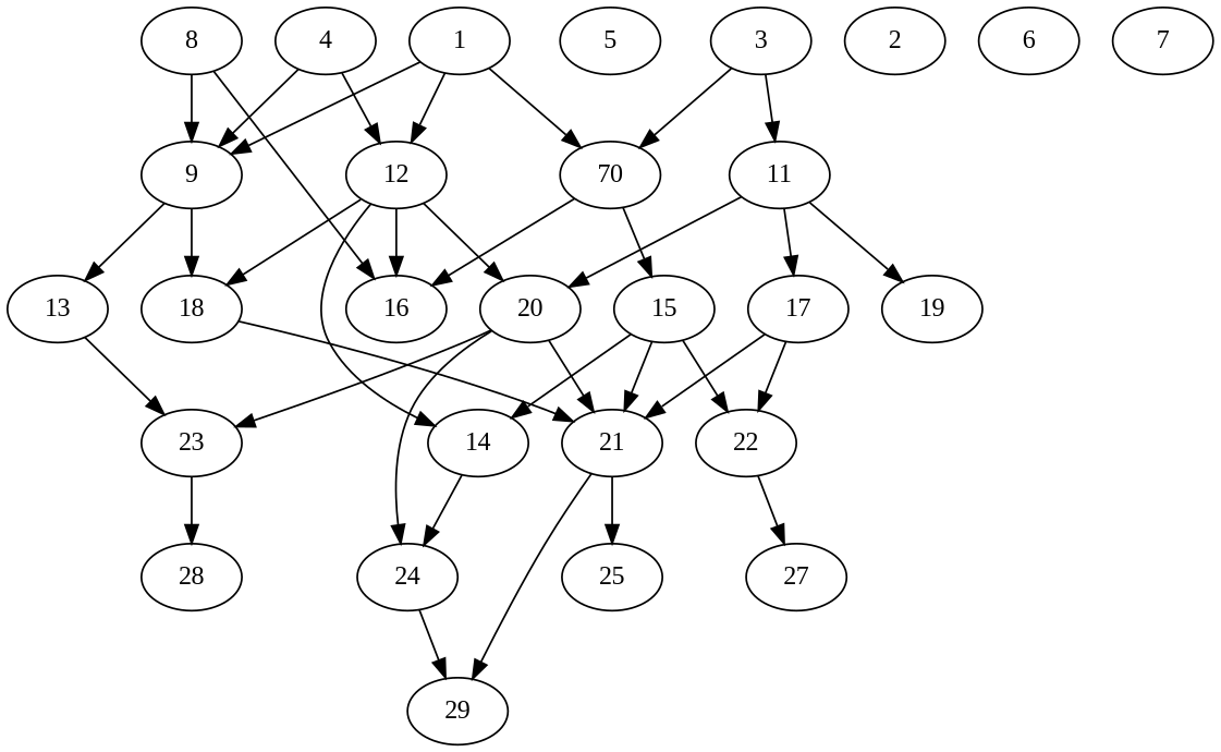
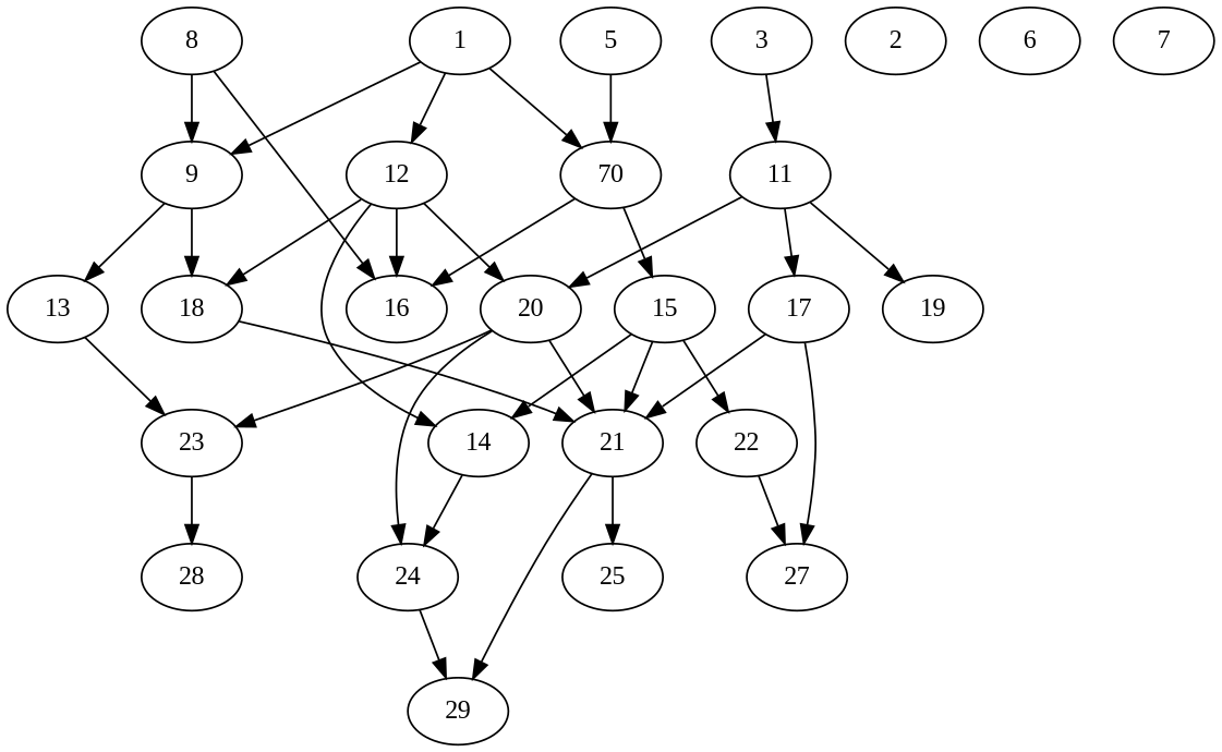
  digraph {
    fontname="Liberation Serif"
    node [alpha=0.18 fontname="Liberation Serif"]
    edge [fontname="Liberation Serif"]
    1 [alpha=0.12 expect_size=18942723814337372]
    9 [alpha=0.00 expect_size=7181495805263403]
    n3 [expect_size=8275896632470360 label=70]
    12 [alpha=0.10 expect_size=208985923053817056]
    13 [alpha=0.19 expect_size=3362242725370700]
    18 [expect_size=17460574227693305856]
    16 [alpha=0.00 expect_size=514539996471444]
    15 [alpha=0.09 expect_size=171579980429955956736]
    20 [alpha=0.09 expect_size=270775319823122432000]
    14 [alpha=0.10 expect_size=2568440975982592000]
    23 [alpha=0.20 expect_size=2445995441825437]
    21 [alpha=0.11 expect_size=1587906496022624]
    22 [alpha=0.05 expect_size=3406644377585523]
    24 [alpha=0.03 expect_size=1934601371245460]
    2 [alpha=0.01 expect_size=19510039935930772]
    3 [expect_size=748220139287085056]
    11 [alpha=0.05 expect_size=3586932322669900]
    17 [alpha=0.13 expect_size=183437355425466417152]
    19 [alpha=0.05 expect_size=79837280683010555904]
-   4 [alpha=0.07 expect_size=112975105042891669504]
    5 [alpha=0.03 expect_size=205862257115004928000]
    6 [alpha=0.10 expect_size=108271898765087712]
    7 [alpha=0.13 expect_size=15337557024640598016]
    8 [alpha=0.17 expect_size=4169616181177486]
    28 [alpha=0.06 expect_size=195746593029025169408]
    n26 [alpha=0.15 expect_size=274631917858928 label=29]
    25 [alpha=0.01 expect_size=1564827212788809]
    27 [alpha=0.14 expect_size=2175421777787885]
    1 -> 9
    1 -> n3
    1 -> 12
    9 -> 13
    9 -> 18
    n3 -> 16
    n3 -> 15
    12 -> 18
    12 -> 16
    12 -> 20
    12 -> 14
    13 -> 23
    18 -> 21
    15 -> 14
    15 -> 21
    15 -> 22
    20 -> 23
    20 -> 21
    20 -> 24
    14 -> 24
    23 -> 28
    21 -> n26
    21 -> 25
    22 -> 27
    24 -> n26
-   3 -> n3
+   5 -> n3
    3 -> 11
    11 -> 20
    11 -> 17
    11 -> 19
    17 -> 21
-   17 -> 22
-   4 -> 9
-   4 -> 12
+   17 -> 27
    8 -> 9
    8 -> 16
  }
